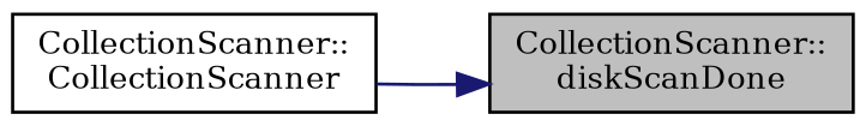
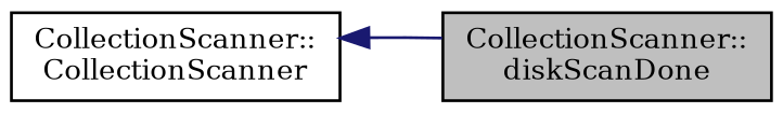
  digraph {
    rankdir=RL
    fontname="DejaVu Serif"
    node [color=black fontname="DejaVu Serif" fontsize=10 shape=record style=filled]
    n1 [fillcolor=grey75 fontcolor=black height=0.2 label="CollectionScanner::\ldiskScanDone" width=0.4]
    n2 [fillcolor=white height=0.2 label="CollectionScanner::\lCollectionScanner" width=0.4]
-   n1 -> n2 [color=midnightblue dir=back fontname="DejaVu Serif" fontsize=10 labelfontname=Helvetica labelfontsize=10 style=solid]
+   n2 -> n1 [color=midnightblue dir=back fontname="DejaVu Serif" fontsize=10 labelfontname=Helvetica labelfontsize=10 style=solid]
  }
